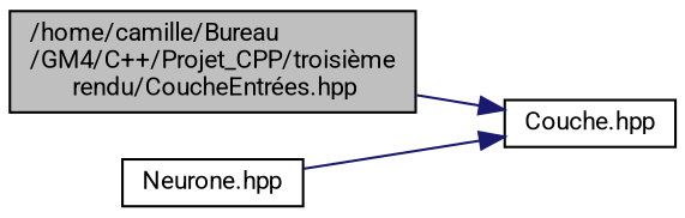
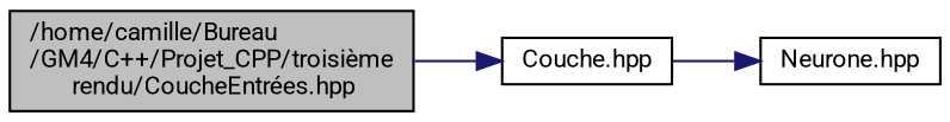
  digraph {
    rankdir=LR
    fontname=Roboto
    node [color=black fillcolor=white fontname=Roboto fontsize=10 shape=record style=filled]
    edge [color=midnightblue fontname=Roboto fontsize=10 labelfontname=Helvetica labelfontsize=10 style=solid]
    n1 [fillcolor=grey75 fontcolor=black height=0.2 label="/home/camille/Bureau\l/GM4/C++/Projet_CPP/troisième\l rendu/CoucheEntrées.hpp" width=0.4]
    n2 [height=0.2 label="Couche.hpp" width=0.4]
    n3 [height=0.2 label="Neurone.hpp" width=0.4]
    n1 -> n2
-   n3 -> n2
+   n2 -> n3
  }
